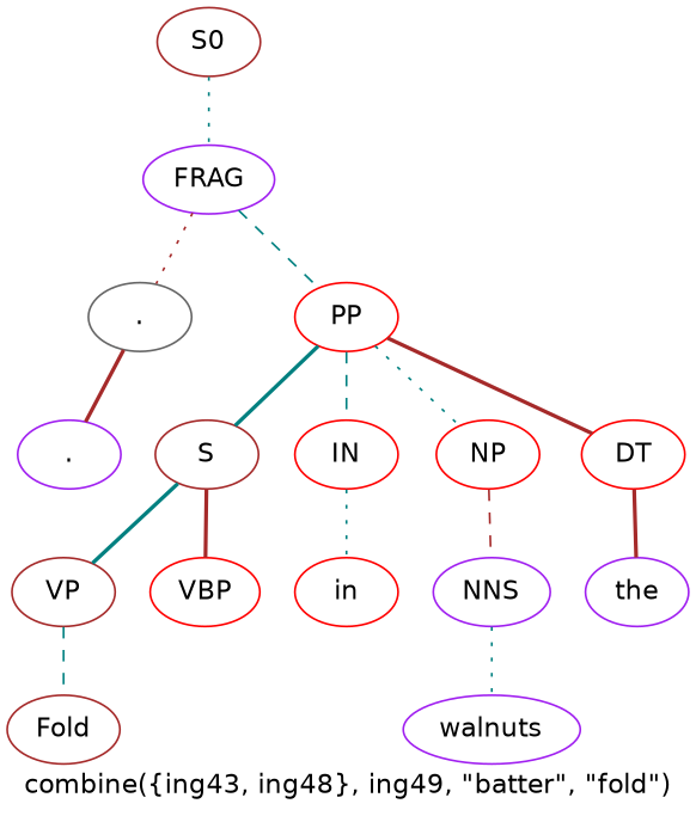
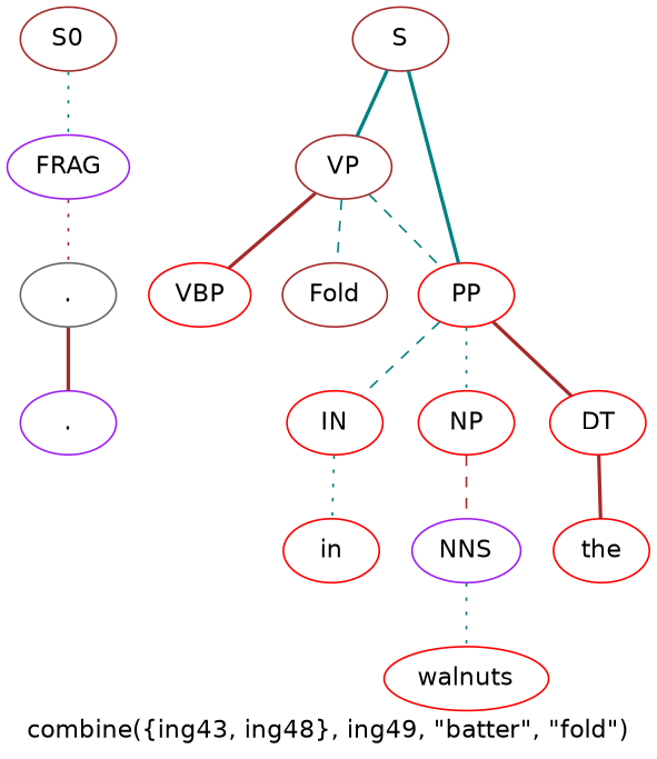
  graph {
    fontname="DejaVu Sans"
    label="combine({ing43, ing48}, ing49, \"batter\", \"fold\")"
    node [color=red fontname="DejaVu Sans"]
    edge [color=teal fontname="DejaVu Sans" style=bold]
    n1 [color=brown label=S0]
    n2 [color=purple label=FRAG]
    n3 [color=gray40 label="."]
    n4 [color=brown label=S]
    n5 [color=brown label=VP]
    n6 [color=purple label="."]
    n7 [label=VBP]
    n8 [label=PP]
    n9 [color=brown label=Fold]
    n10 [label=IN]
    n11 [label=NP]
    n12 [label=DT]
    n13 [label=in]
    n14 [color=purple label=NNS]
-   n15 [color=purple label=the]
-   n16 [color=purple label=walnuts]
+   n15 [label=the]
+   n16 [label=walnuts]
    n1 -- n2 [style=dotted]
    n2 -- n3 [color=brown style=dotted]
    n3 -- n6 [color=brown]
    n4 -- n5
-   n4 -- n7 [color=brown]
-   n2 -- n8 [style=dashed]
+   n5 -- n7 [color=brown]
+   n5 -- n8 [style=dashed]
    n5 -- n9 [style=dashed]
    n8 -- n4
    n8 -- n10 [style=dashed]
    n8 -- n11 [style=dotted]
    n8 -- n12 [color=brown]
    n10 -- n13 [style=dotted]
    n11 -- n14 [color=brown style=dashed]
    n12 -- n15 [color=brown]
    n14 -- n16 [style=dotted]
  }
